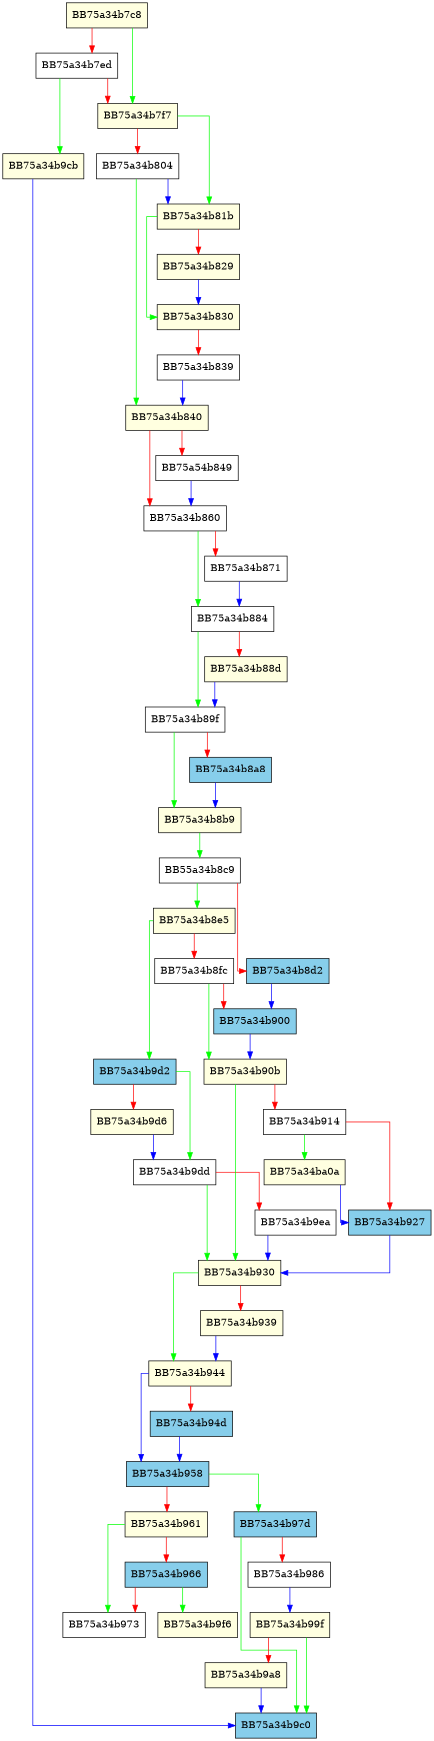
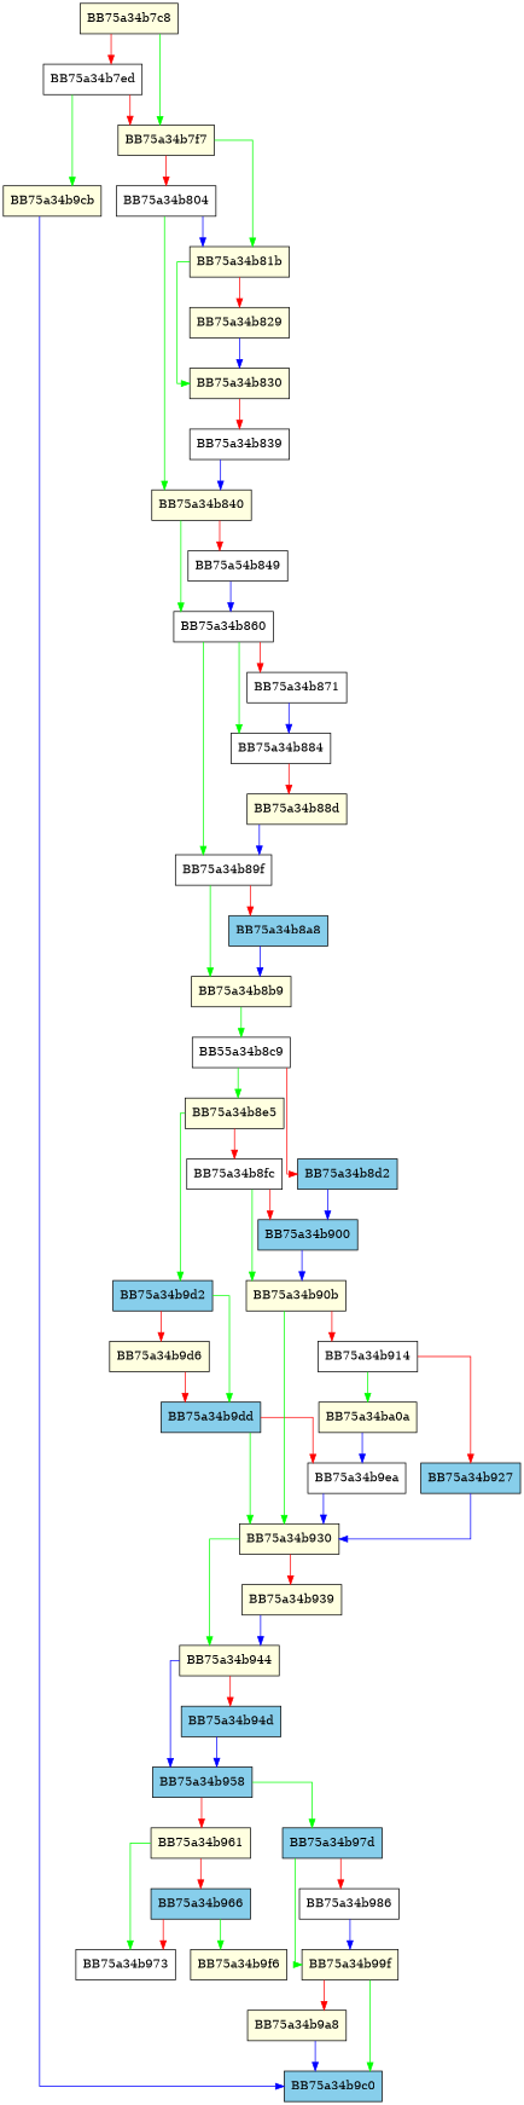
  digraph {
    fontname="DejaVu Serif"
    splines=ortho
    node [fillcolor=lightyellow fontname="DejaVu Serif" shape=box style=filled]
    edge [color=green fontname="DejaVu Serif"]
    BB75a34b7c8
    BB75a34b7f7
    BB75a34b7ed [fillcolor=white]
    BB75a34b81b
    BB75a34b804 [fillcolor=white]
    BB75a34b9cb
    BB75a34b830
    BB75a34b829
    BB75a34b840
    BB75a34b9c0 [fillcolor=skyblue]
    BB75a34b839 [fillcolor=white]
    BB75a34b860 [fillcolor=white]
    n13 [fillcolor=white label=BB75a54b849]
    BB75a34b884 [fillcolor=white]
    BB75a34b871 [fillcolor=white]
    BB75a34b89f [fillcolor=white]
    BB75a34b88d
    BB75a34b8b9
    BB75a34b8a8 [fillcolor=skyblue]
    n20 [fillcolor=white label=BB55a34b8c9]
    BB75a34b8e5
    BB75a34b8d2 [fillcolor=skyblue]
    BB75a34b9d2 [fillcolor=skyblue]
    BB75a34b8fc [fillcolor=white]
    BB75a34b900 [fillcolor=skyblue]
-   BB75a34b9dd [fillcolor=white]
+   BB75a34b9dd [fillcolor=skyblue]
    BB75a34b9d6
    BB75a34b90b
    BB75a34b930
    BB75a34b9ea [fillcolor=white]
    BB75a34b914 [fillcolor=white]
    BB75a34b944
    BB75a34b939
    BB75a34ba0a
    BB75a34b927 [fillcolor=skyblue]
    BB75a34b958 [fillcolor=skyblue]
    BB75a34b94d [fillcolor=skyblue]
    BB75a34b97d [fillcolor=skyblue]
    BB75a34b961
    BB75a34b99f
    BB75a34b986 [fillcolor=white]
    BB75a34b973 [fillcolor=white]
    BB75a34b966 [fillcolor=skyblue]
    BB75a34b9a8
    BB75a34b9f6
    BB75a34b7c8 -> BB75a34b7f7
    BB75a34b7c8 -> BB75a34b7ed [color=red]
    BB75a34b7f7 -> BB75a34b81b
    BB75a34b7f7 -> BB75a34b804 [color=red]
    BB75a34b7ed -> BB75a34b7f7 [color=red]
    BB75a34b7ed -> BB75a34b9cb
    BB75a34b81b -> BB75a34b830
    BB75a34b81b -> BB75a34b829 [color=red]
    BB75a34b804 -> BB75a34b81b [color=blue]
    BB75a34b804 -> BB75a34b840
    BB75a34b9cb -> BB75a34b9c0 [color=blue]
    BB75a34b830 -> BB75a34b839 [color=red]
    BB75a34b829 -> BB75a34b830 [color=blue]
-   BB75a34b840 -> BB75a34b860 [color=red]
+   BB75a34b840 -> BB75a34b860
    BB75a34b840 -> n13 [color=red]
    BB75a34b839 -> BB75a34b840 [color=blue]
    BB75a34b860 -> BB75a34b884
    BB75a34b860 -> BB75a34b871 [color=red]
    n13 -> BB75a34b860 [color=blue]
-   BB75a34b884 -> BB75a34b89f
+   BB75a34b860 -> BB75a34b89f
    BB75a34b884 -> BB75a34b88d [color=red]
    BB75a34b871 -> BB75a34b884 [color=blue]
    BB75a34b89f -> BB75a34b8b9
    BB75a34b89f -> BB75a34b8a8 [color=red]
    BB75a34b88d -> BB75a34b89f [color=blue]
    BB75a34b8b9 -> n20
    BB75a34b8a8 -> BB75a34b8b9 [color=blue]
    n20 -> BB75a34b8e5
    n20 -> BB75a34b8d2 [color=red]
    BB75a34b8e5 -> BB75a34b9d2
    BB75a34b8e5 -> BB75a34b8fc [color=red]
    BB75a34b8d2 -> BB75a34b900 [color=blue]
    BB75a34b9d2 -> BB75a34b9dd
    BB75a34b9d2 -> BB75a34b9d6 [color=red]
    BB75a34b8fc -> BB75a34b900 [color=red]
    BB75a34b8fc -> BB75a34b90b
    BB75a34b900 -> BB75a34b90b [color=blue]
    BB75a34b9dd -> BB75a34b930
    BB75a34b9dd -> BB75a34b9ea [color=red]
-   BB75a34b9d6 -> BB75a34b9dd [color=blue]
+   BB75a34b9d6 -> BB75a34b9dd [color=red]
    BB75a34b90b -> BB75a34b930
    BB75a34b90b -> BB75a34b914 [color=red]
    BB75a34b930 -> BB75a34b944
    BB75a34b930 -> BB75a34b939 [color=red]
    BB75a34b9ea -> BB75a34b930 [color=blue]
    BB75a34b914 -> BB75a34ba0a
    BB75a34b914 -> BB75a34b927 [color=red]
    BB75a34b944 -> BB75a34b958 [color=blue]
    BB75a34b944 -> BB75a34b94d [color=red]
    BB75a34b939 -> BB75a34b944 [color=blue]
-   BB75a34ba0a -> BB75a34b927 [color=blue]
+   BB75a34ba0a -> BB75a34b9ea [color=blue]
    BB75a34b927 -> BB75a34b930 [color=blue]
    BB75a34b958 -> BB75a34b97d
    BB75a34b958 -> BB75a34b961 [color=red]
    BB75a34b94d -> BB75a34b958 [color=blue]
-   BB75a34b97d -> BB75a34b9c0
+   BB75a34b97d -> BB75a34b99f
    BB75a34b97d -> BB75a34b986 [color=red]
    BB75a34b961 -> BB75a34b973
    BB75a34b961 -> BB75a34b966 [color=red]
    BB75a34b99f -> BB75a34b9c0
    BB75a34b99f -> BB75a34b9a8 [color=red]
    BB75a34b986 -> BB75a34b99f [color=blue]
    BB75a34b966 -> BB75a34b973 [color=red]
    BB75a34b966 -> BB75a34b9f6
    BB75a34b9a8 -> BB75a34b9c0 [color=blue]
  }
